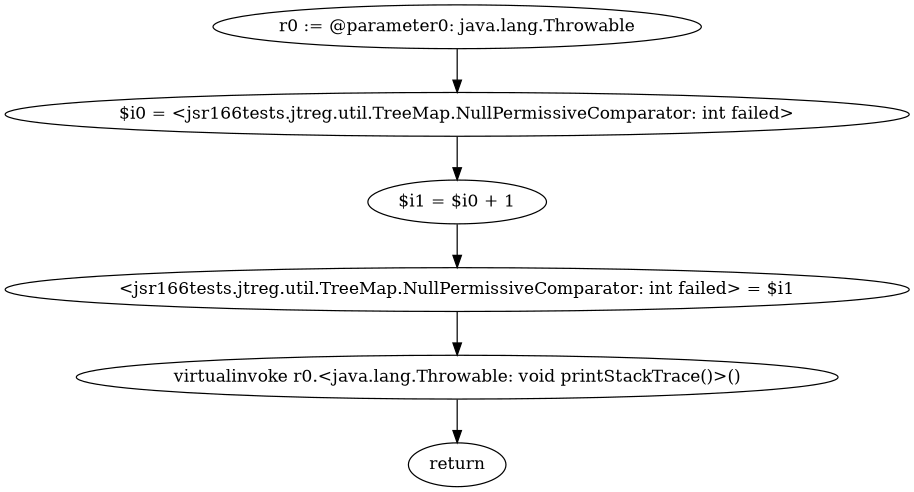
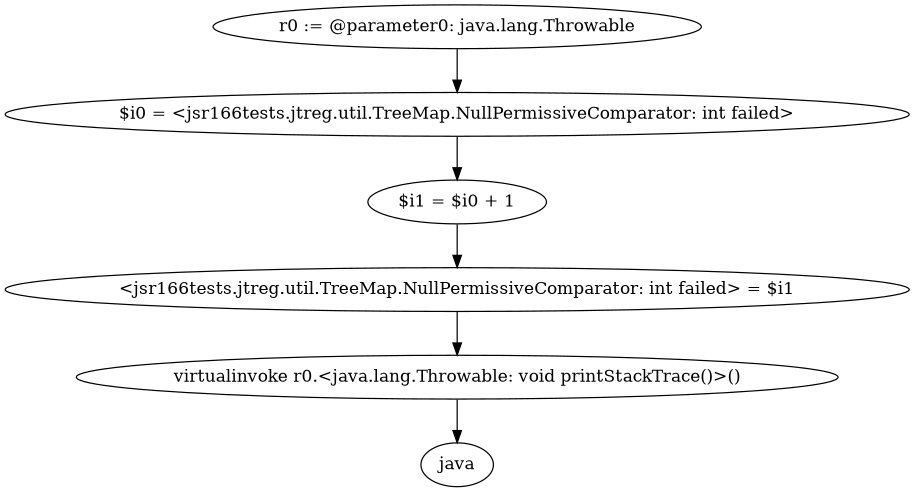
  digraph {
    "r0 := @parameter0: java.lang.Throwable"
    "$i0 = <jsr166tests.jtreg.util.TreeMap.NullPermissiveComparator: int failed>"
    "$i1 = $i0 + 1"
    "<jsr166tests.jtreg.util.TreeMap.NullPermissiveComparator: int failed> = $i1"
    "virtualinvoke r0.<java.lang.Throwable: void printStackTrace()>()"
-   return
+   return [label=java]
    "r0 := @parameter0: java.lang.Throwable" -> "$i0 = <jsr166tests.jtreg.util.TreeMap.NullPermissiveComparator: int failed>"
    "$i0 = <jsr166tests.jtreg.util.TreeMap.NullPermissiveComparator: int failed>" -> "$i1 = $i0 + 1"
    "$i1 = $i0 + 1" -> "<jsr166tests.jtreg.util.TreeMap.NullPermissiveComparator: int failed> = $i1"
    "<jsr166tests.jtreg.util.TreeMap.NullPermissiveComparator: int failed> = $i1" -> "virtualinvoke r0.<java.lang.Throwable: void printStackTrace()>()"
    "virtualinvoke r0.<java.lang.Throwable: void printStackTrace()>()" -> return
  }
